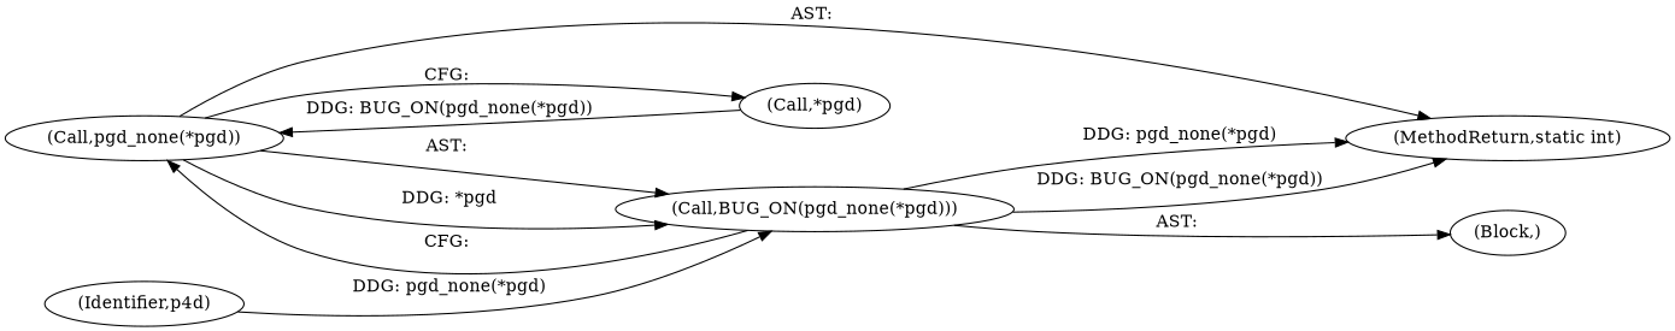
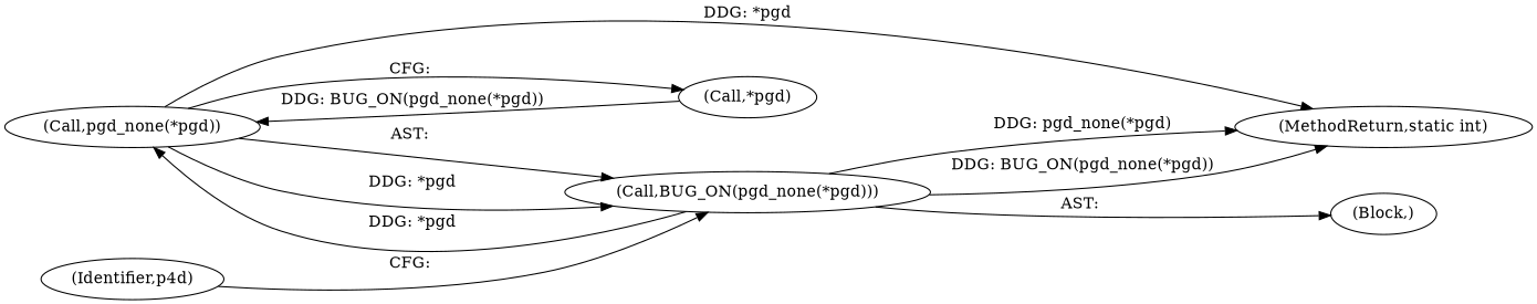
  digraph {
    rankdir=LR
    n1 [label="(Call,pgd_none(*pgd))"]
    n2 [label="(Call,BUG_ON(pgd_none(*pgd)))"]
    n3 [label="(Call,*pgd)"]
    n4 [label="(MethodReturn,static int)"]
    n5 [label="(Block,)"]
    n6 [label="(Identifier,p4d)"]
    n1 -> n2 [label="AST: "]
    n1 -> n2 [label="DDG: *pgd"]
    n1 -> n3 [label="CFG: "]
-   n1 -> n4 [label="AST: "]
-   n2 -> n1 [label="CFG: "]
+   n1 -> n4 [label="DDG: *pgd"]
+   n2 -> n1 [label="DDG: *pgd"]
    n2 -> n4 [label="DDG: pgd_none(*pgd)"]
    n2 -> n4 [label="DDG: BUG_ON(pgd_none(*pgd))"]
    n2 -> n5 [label="AST: "]
    n3 -> n1 [label="DDG: BUG_ON(pgd_none(*pgd))"]
-   n6 -> n2 [label="DDG: pgd_none(*pgd)"]
+   n6 -> n2 [label="CFG: "]
  }
